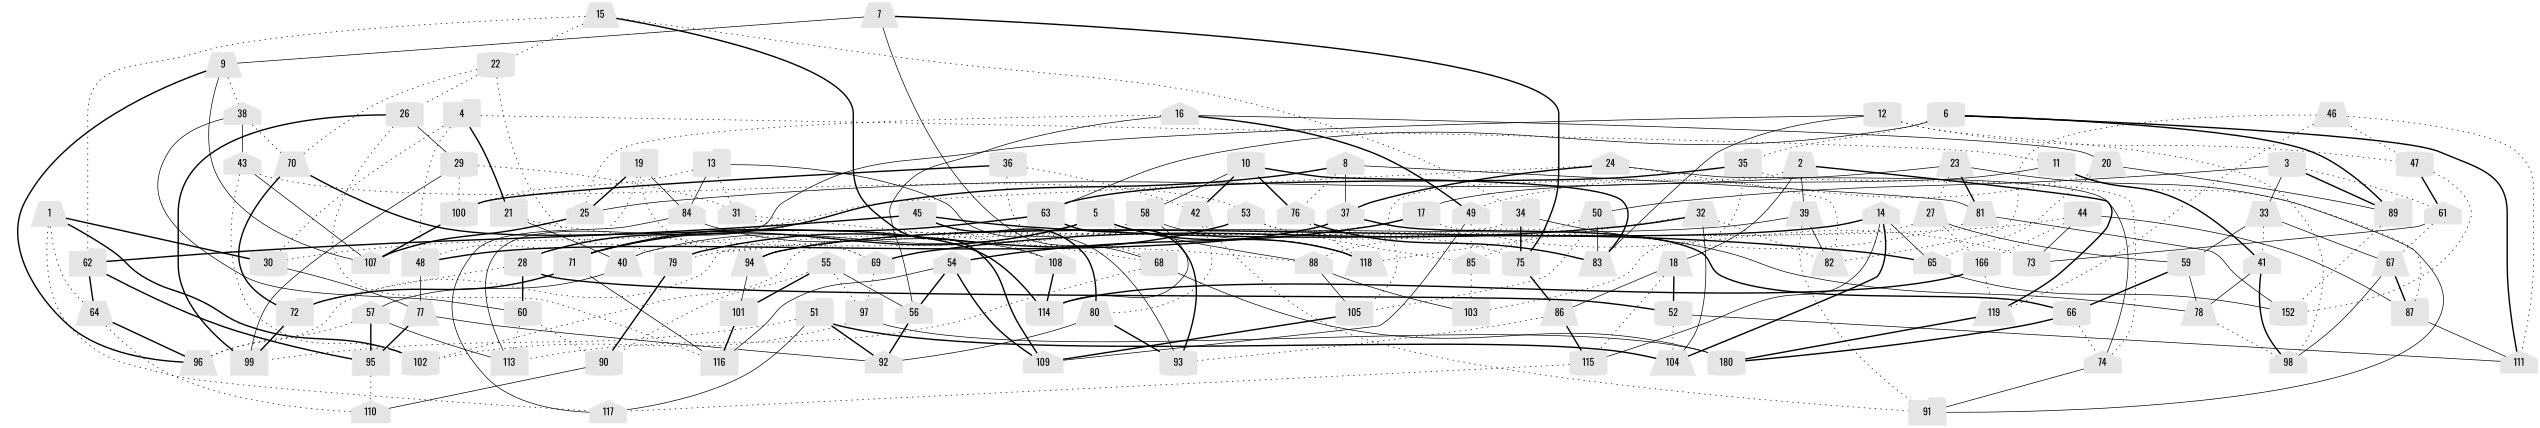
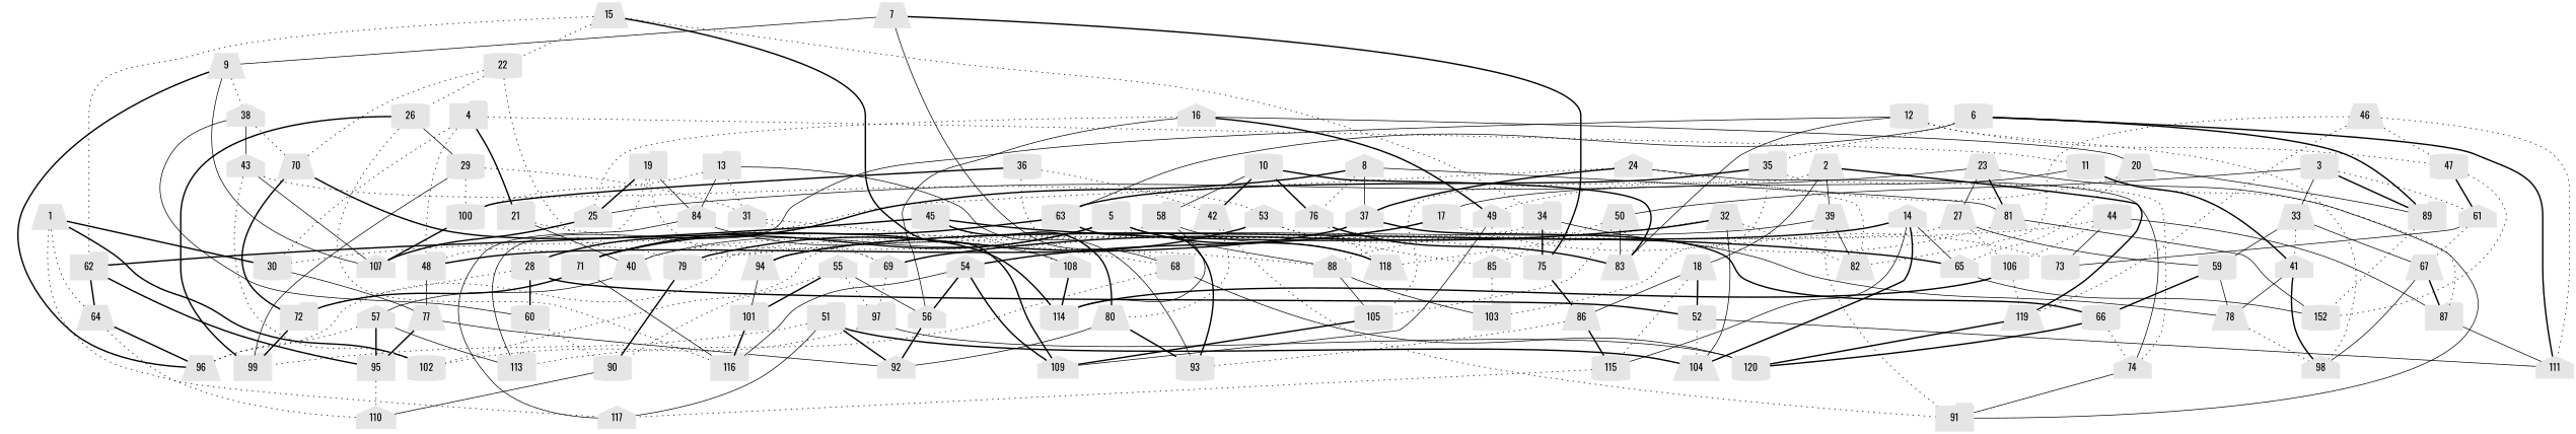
  graph {
    fontname=Oswald
    node [color=gray90 fontname=Oswald shape=cylinder style=filled]
    edge [fontname=Oswald style=dotted]
    1 [shape=trapezium]
    30
    64 [shape=trapezium]
    102
    117 [shape=house]
    77 [shape=trapezium]
    96 [shape=trapezium]
    110 [shape=house]
    2 [shape=trapezium]
    18 [shape=trapezium]
    39 [shape=trapezium]
    105
    119 [shape=trapezium]
    115
    52
    86 [shape=trapezium]
    94 [shape=trapezium]
    91 [shape=folder]
    82 [shape=trapezium]
    109 [shape=house]
-   120 [label=180]
+   120
    33 [shape=trapezium]
    3
    50 [shape=trapezium]
    61 [shape=house]
    89 [shape=folder]
    41 [shape=house]
    59
    67 [shape=trapezium]
    83 [shape=trapezium]
    85 [shape=house]
    73
    n33 [label=152]
    4 [shape=folder]
    11
    21 [shape=folder]
    48 [shape=folder]
    17
    87 [shape=folder]
    40 [shape=trapezium]
    88 [shape=house]
    5 [shape=folder]
    71 [shape=folder]
    118 [shape=trapezium]
    57 [shape=house]
    116 [shape=folder]
    72 [shape=folder]
    103 [shape=folder]
    6
    35 [shape=folder]
    63
    111 [shape=house]
    74 [shape=house]
    93
    7 [shape=trapezium]
    9 [shape=trapezium]
    68
    75
    38 [shape=house]
    107 [shape=house]
    113 [shape=folder]
    108 [shape=house]
    114
    8 [shape=house]
    28
    37 [shape=house]
    76 [shape=house]
    81 [shape=trapezium]
    60
    66
    70 [shape=trapezium]
    43 [shape=house]
    10
    42 [shape=trapezium]
    58 [shape=folder]
    80 [shape=trapezium]
    54 [shape=house]
    98 [shape=house]
    78 [shape=trapezium]
    12
    47
    13 [shape=folder]
    31 [shape=house]
    84 [shape=house]
    100
    69 [shape=house]
    14 [shape=house]
    65 [shape=house]
    104 [shape=trapezium]
    101 [shape=folder]
    15 [shape=trapezium]
    22
    34 [shape=folder]
    62 [shape=folder]
    26
    79
    95 [shape=folder]
    16 [shape=house]
    20 [shape=trapezium]
    25 [shape=house]
    49 [shape=house]
    56 [shape=house]
    92 [shape=house]
    19 [shape=folder]
    97 [shape=folder]
    29
    99 [shape=folder]
    90
    23 [shape=trapezium]
    27 [shape=trapezium]
-   106 [label=166]
+   106
    24 [shape=house]
    36
    32 [shape=trapezium]
    53 [shape=house]
    44
    45
    46 [shape=trapezium]
    51 [shape=folder]
    55 [shape=house]
    1 -- 30 [style=bold]
    1 -- 64
    1 -- 102 [style=bold]
    1 -- 117
    30 -- 77 [style=solid]
    64 -- 96 [style=bold]
    64 -- 110
    77 -- 95 [style=bold]
    77 -- 92 [style=solid]
    2 -- 18 [style=solid]
    2 -- 39 [style=solid]
    2 -- 105
    2 -- 119 [style=bold]
    18 -- 115
    18 -- 52 [style=bold]
    18 -- 86 [style=solid]
    39 -- 94 [style=solid]
    39 -- 91
    39 -- 82 [style=solid]
    105 -- 109 [style=bold]
    119 -- 120 [style=bold]
    115 -- 117
    52 -- 111 [style=solid]
    52 -- 104
    86 -- 115 [style=bold]
    86 -- 93
    94 -- 101 [style=solid]
    33 -- 41
    33 -- 59 [style=solid]
    33 -- 67 [style=solid]
    3 -- 33 [style=solid]
    3 -- 50 [style=solid]
    3 -- 61
    3 -- 89 [style=bold]
    50 -- 105
    50 -- 83 [style=solid]
    50 -- 85
    61 -- 67
    61 -- 73 [style=solid]
    89 -- n33
    41 -- 98 [style=bold]
    41 -- 78 [style=solid]
    59 -- 66 [style=bold]
    59 -- 78 [style=solid]
    67 -- 87 [style=bold]
    67 -- 98 [style=solid]
    85 -- 103
    4 -- 30
    4 -- 11
    4 -- 21 [style=bold]
    4 -- 48
    11 -- 41 [style=bold]
    11 -- 17 [style=solid]
    11 -- 87
    21 -- 40 [style=solid]
    21 -- 88
    48 -- 77 [style=solid]
    17 -- 73
    17 -- 40
    17 -- 54 [style=bold]
    87 -- 111 [style=solid]
    40 -- 57 [style=solid]
    88 -- 105 [style=solid]
    88 -- 103 [style=solid]
    5 -- 40 [style=solid]
    5 -- 88 [style=solid]
    5 -- 71 [style=bold]
    5 -- 118 [style=bold]
    71 -- 116 [style=solid]
    71 -- 72 [style=bold]
    57 -- 96
    57 -- 113 [style=solid]
    57 -- 95 [style=bold]
    72 -- 99 [style=bold]
    6 -- 89 [style=bold]
    6 -- 35
    6 -- 63 [style=solid]
    6 -- 111 [style=bold]
    35 -- 103
    35 -- 63 [style=bold]
    35 -- 74
    63 -- 71 [style=bold]
    63 -- 93 [style=bold]
    74 -- 91 [style=solid]
    7 -- 9 [style=solid]
    7 -- 68 [style=solid]
    7 -- 75 [style=bold]
    9 -- 96 [style=bold]
    9 -- 38
    9 -- 107 [style=solid]
    68 -- 120 [style=solid]
    68 -- 113
    75 -- 86 [style=bold]
    38 -- 60 [style=solid]
    38 -- 70
    38 -- 43 [style=solid]
    108 -- 114 [style=bold]
    8 -- 28 [style=bold]
    8 -- 37 [style=solid]
    8 -- 76
    8 -- 81 [style=solid]
    28 -- 52 [style=bold]
    28 -- 72
    28 -- 60 [style=bold]
    37 -- 48 [style=bold]
    37 -- 66 [style=bold]
    76 -- 83 [style=bold]
    76 -- 118
    81 -- n33 [style=solid]
    81 -- 88
    60 -- 113
    60 -- 90
    66 -- 120 [style=bold]
    66 -- 74
    70 -- 72 [style=bold]
    70 -- 114 [style=bold]
    43 -- 102
    43 -- 107 [style=solid]
    43 -- 53
    10 -- 83 [style=bold]
    10 -- 76 [style=bold]
    10 -- 42 [style=bold]
    10 -- 58 [style=solid]
    42 -- 91
    42 -- 80
    58 -- 94
    58 -- 118 [style=solid]
    58 -- 114 [style=solid]
    80 -- 93 [style=bold]
    80 -- 92 [style=solid]
    54 -- 109 [style=bold]
    54 -- 116 [style=solid]
    54 -- 56 [style=bold]
    78 -- 98
    12 -- 83 [style=solid]
    12 -- 113 [style=solid]
    12 -- 98
    12 -- 47
    47 -- 61 [style=bold]
    47 -- n33
    13 -- 93 [style=solid]
    13 -- 31
    13 -- 84 [style=solid]
    13 -- 100
    31 -- 68
    31 -- 69
    84 -- 117 [style=solid]
    84 -- 108 [style=solid]
    100 -- 107 [style=bold]
    69 -- 97
    14 -- 115 [style=solid]
    14 -- 94 [style=bold]
    14 -- 65 [style=solid]
    14 -- 104 [style=bold]
    65 -- n33 [style=solid]
    101 -- 116 [style=bold]
    15 -- 109 [style=bold]
    15 -- 22
    15 -- 34
    15 -- 62
    22 -- 70
    22 -- 26
    22 -- 79
    34 -- 96
    34 -- 75 [style=bold]
    34 -- 78 [style=solid]
    62 -- 64 [style=bold]
    62 -- 95 [style=bold]
    26 -- 116
    26 -- 29 [style=solid]
    26 -- 99 [style=bold]
    79 -- 90 [style=bold]
    95 -- 110
    16 -- 20 [style=solid]
    16 -- 25
    16 -- 49 [style=bold]
    16 -- 56 [style=solid]
    20 -- 89 [style=solid]
    20 -- 65
    20 -- 49
    25 -- 107 [style=bold]
    49 -- 109 [style=solid]
    49 -- 85
    56 -- 92 [style=bold]
    19 -- 48
    19 -- 84 [style=solid]
    19 -- 69
    19 -- 25 [style=bold]
    97 -- 102
    97 -- 120 [style=solid]
    29 -- 31
    29 -- 100
    29 -- 99 [style=solid]
    90 -- 110 [style=solid]
    23 -- 91 [style=solid]
    23 -- 81 [style=bold]
    23 -- 25 [style=solid]
-   23 -- 27
+   23 -- 27 [style=solid]
    27 -- 102
    27 -- 59 [style=solid]
    27 -- 106
    106 -- 119
    106 -- 114 [style=bold]
    24 -- 30
    24 -- 82
    24 -- 74 [style=solid]
    24 -- 37 [style=bold]
    36 -- 68
    36 -- 42
    36 -- 100 [style=bold]
    32 -- 82
    32 -- 118
    32 -- 69 [style=bold]
    32 -- 104 [style=solid]
    53 -- 85
    53 -- 75
    53 -- 79 [style=bold]
    44 -- 73 [style=solid]
    44 -- 87 [style=solid]
    44 -- 79
    44 -- 106
    45 -- 108
    45 -- 80 [style=bold]
    45 -- 65 [style=bold]
    45 -- 62 [style=bold]
    46 -- 119
    46 -- 82
    46 -- 111
    46 -- 47
    51 -- 117 [style=solid]
    51 -- 104 [style=bold]
    51 -- 92 [style=bold]
    51 -- 99
    55 -- 101 [style=bold]
    55 -- 56 [style=solid]
    55 -- 97
    55 -- 90
  }
